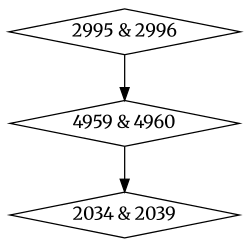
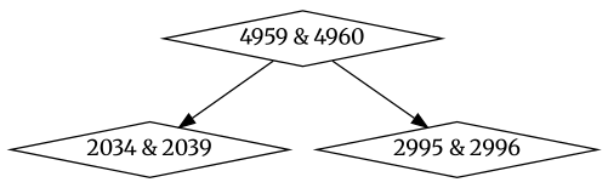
  digraph {
    fontname=Merriweather
    node [fontname=Merriweather shape=diamond]
    edge [fontname=Merriweather]
    n1 [label="2034 & 2039"]
    n2 [label="2995 & 2996"]
    n3 [label="4959 & 4960"]
-   n2 -> n3
+   n3 -> n2
    n3 -> n1
  }
